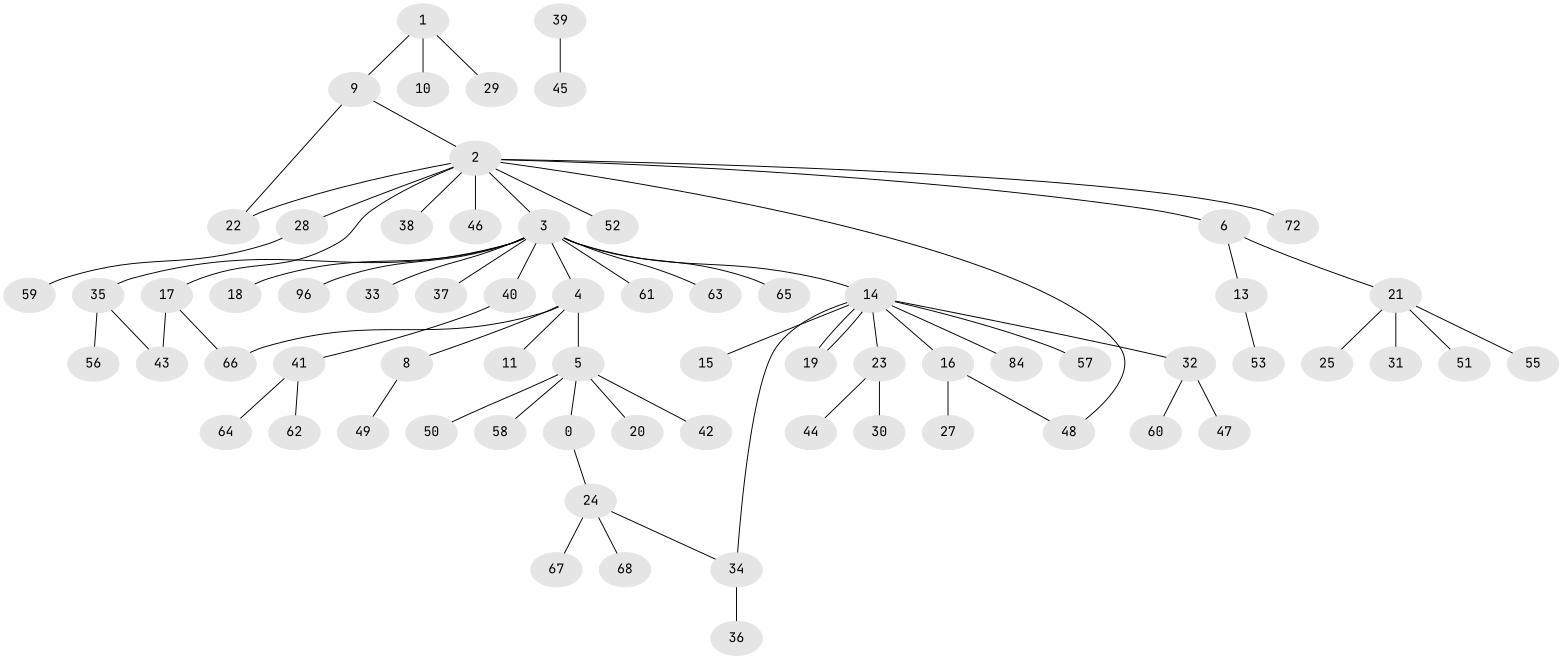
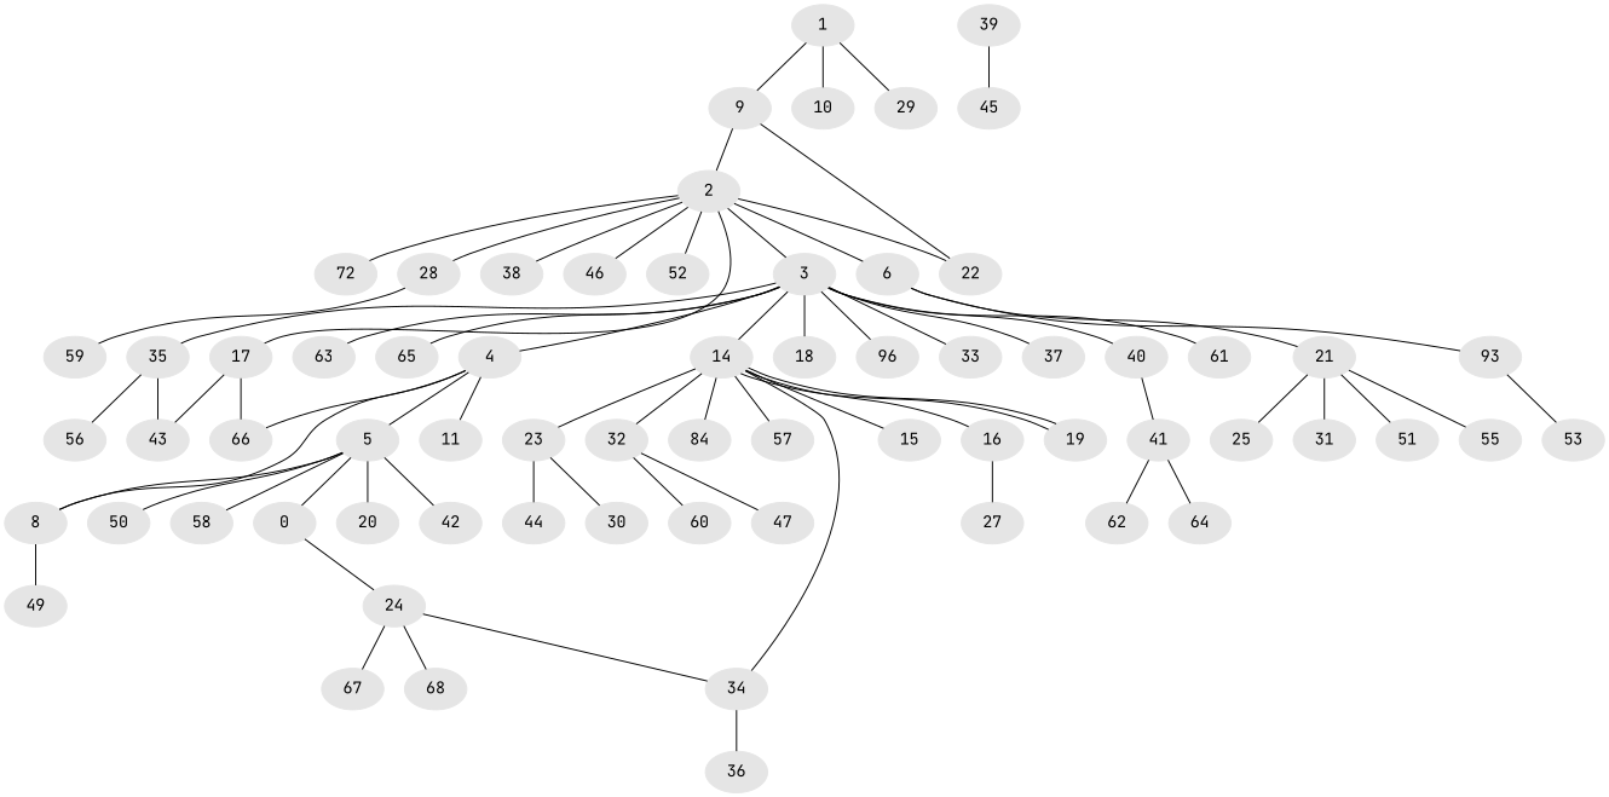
  graph {
    fontname="JetBrains Mono"
    node [color=gray90 fontname="JetBrains Mono" style=filled]
    edge [fontname="JetBrains Mono"]
    1
    9
    10
    29
    2
    3
    6
    n8 [label=72]
    17
    22
    28
    38
    46
-   48
    52
    4
    14
    18
    n19 [label=96]
    33
    35
    37
    40
    61
    63
    65
-   13
+   13 [label=93]
    21
    66
    43
    59
    5
    8
    11
    15
    16
    19
    23
    32
    34
    n41 [label=84]
    57
    56
    41
    n45 [label=0]
    20
    42
    50
    58
    49
    24
    53
    25
    31
    51
    55
    67
    68
    27
    30
    44
    47
    60
    36
    39
    45
    62
    64
    1 -- 9
    1 -- 10
    1 -- 29
    9 -- 2
    9 -- 22
    2 -- 3
    2 -- 6
    2 -- n8
    2 -- 17
    2 -- 22
    2 -- 28
    2 -- 38
    2 -- 46
-   2 -- 48
    2 -- 52
    3 -- 4
    3 -- 14
    3 -- 18
    3 -- n19
    3 -- 33
    3 -- 35
    3 -- 37
    3 -- 40
    3 -- 61
    3 -- 63
    3 -- 65
    6 -- 13
    6 -- 21
    17 -- 66
    17 -- 43
    28 -- 59
    4 -- 66
    4 -- 5
    4 -- 8
    4 -- 11
    14 -- 15
    14 -- 16
    14 -- 19
    14 -- 19
    14 -- 23
    14 -- 32
    14 -- 34
    14 -- n41
    14 -- 57
    35 -- 43
    35 -- 56
    40 -- 41
    13 -- 53
    21 -- 25
    21 -- 31
    21 -- 51
    21 -- 55
+   5 -- 8
    5 -- n45
    5 -- 20
    5 -- 42
    5 -- 50
    5 -- 58
    8 -- 49
-   16 -- 48
    16 -- 27
    23 -- 30
    23 -- 44
    32 -- 47
    32 -- 60
    34 -- 36
    41 -- 62
    41 -- 64
    n45 -- 24
    24 -- 34
    24 -- 67
    24 -- 68
    39 -- 45
  }
